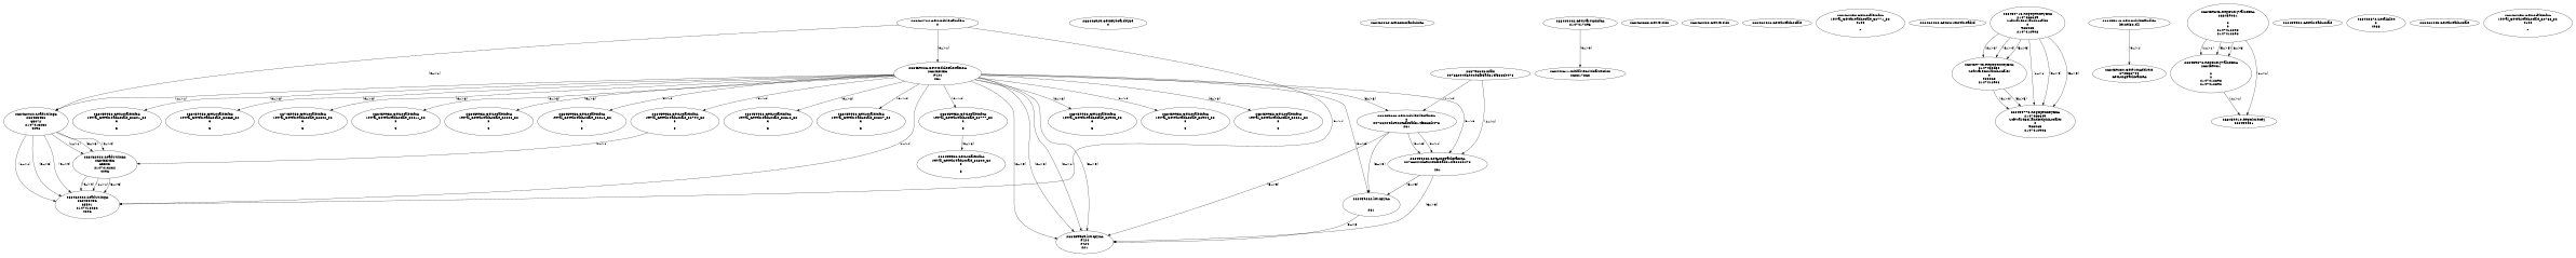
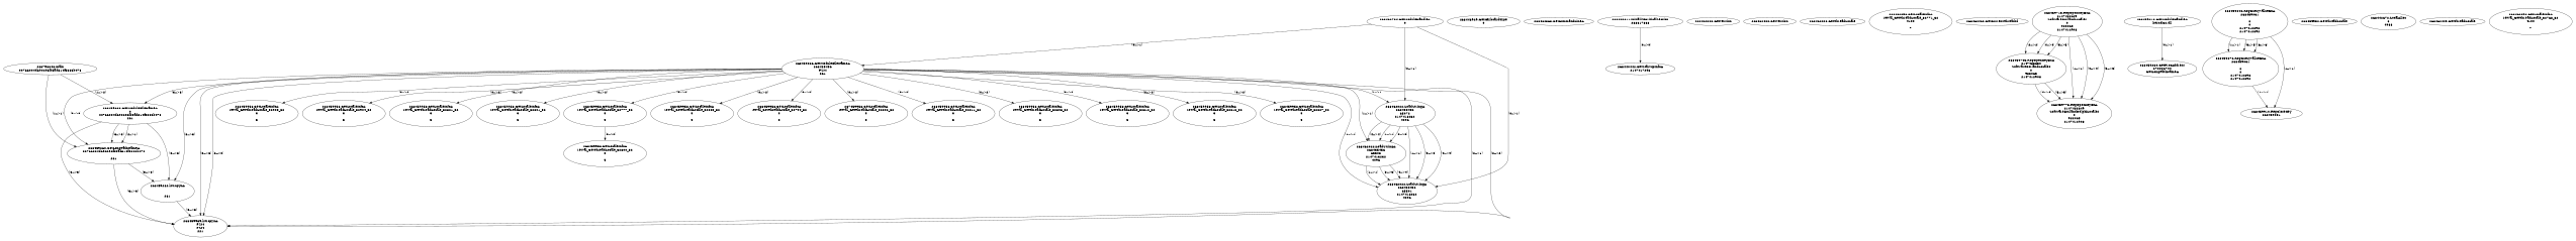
  digraph {
    n1 [label="268798648.main\n00766004d6902e6fb5ad314f5383b478"]
    n2 [label="268459683.GetModuleFileNameA\n0\n00766004d6902e6fb5ad314f5383b478\n261"]
    n3 [label="268459260.GetLongPathNameA\n00766004d6902e6fb5ad314f5383b478\n\n261"]
    n4 [label="268459282.lstrcpynA\n\n\n261"]
    n5 [label="268459939.lstrcpynA\nPZM\nPZM\n221"]
    n6 [label="268462704.GetModuleHandleA\n0"]
    n7 [label="268459026.GetModuleFileNameA\n268435456\nPZM\n261"]
    n8 [label="268462022.LoadStringA\n268435456\n65072\n2147413232\n4096"]
    n9 [label="268462022.LoadStringA\n268435456\n65501\n2147413232\n4096"]
    n10 [label="268462022.LoadStringA\n268435456\n65503\n2147413232\n4096"]
    n11 [label="268459958.GetLocaleInfoA\nretval_GetThreadLocale_32905_32\n3\n\n5"]
    n12 [label="268459958.GetLocaleInfoA\nretval_GetThreadLocale_32904_32\n3\n\n5"]
    n13 [label="268459958.GetLocaleInfoA\nretval_GetThreadLocale_32821_32\n3\n\n5"]
    n14 [label="268459958.GetLocaleInfoA\nretval_GetThreadLocale_32801_32\n3\n\n5"]
    n15 [label="268459958.GetLocaleInfoA\nretval_GetThreadLocale_32865_32\n3\n\n5"]
    n16 [label="268459958.GetLocaleInfoA\nretval_GetThreadLocale_32777_32\n3\n\n5"]
    n17 [label="268459958.GetLocaleInfoA\nretval_GetThreadLocale_32794_32\n3\n\n5"]
    n18 [label="267459958.GetLocaleInfoA\nretval_GetThreadLocale_32802_32\n3\n\n5"]
    n19 [label="268459958.GetLocaleInfoA\nretval_GetThreadLocale_32811_32\n3\n\n5"]
    n20 [label="268459958.GetLocaleInfoA\nretval_GetThreadLocale_32808_32\n3\n\n5"]
    n21 [label="268459958.GetLocaleInfoA\nretval_GetThreadLocale_32812_32\n3\n\n5"]
    n22 [label="268459958.GetLocaleInfoA\nretval_GetThreadLocale_32818_32\n3\n\n5"]
    n23 [label="268459958.GetLocaleInfoA\nretval_GetThreadLocale_32827_32\n3\n\n5"]
    n24 [label="268448929.GetKeyboardType\n0"]
    n25 [label="268462363.GetCommandLineA\n"]
    n26 [label="268440442.GetStartupInfoA\n2147417296"]
    n27 [label="268442611.InitializeCriticalSection\n268817868"]
    n28 [label="268462383.GetVersion\n"]
    n29 [label="268462400.GetVersion\n"]
    n30 [label="268462428.GetThreadLocale\n"]
    n31 [label="268462098.GetLocaleInfoA\nretval_GetThreadLocale_32771_32\n4100\n\n7"]
    n32 [label="268462460.GetCurrentThreadId\n"]
    n33 [label="268459958.GetLocaleInfoA\nretval_GetThreadLocale_32800_32\n3\n\n5"]
    n34 [label="268459713.RegOpenKeyExA\n2147483649\nSoftware\Borland\Locales\n0\n983065\n2147412908"]
    n35 [label="268459743.RegOpenKeyExA\n2147483650\nSoftware\Borland\Locales\n0\n983065\n2147412908"]
    n36 [label="268459773.RegOpenKeyExA\n2147483649\nSoftware\Borland\Delphi\Locales\n0\n983065\n2147412908"]
    n37 [label="268459213.GetModuleHandleA\nkernel32.dll"]
    n38 [label="268459230.GetProcAddress\n270536744\nGetLongPathNameA"]
    n39 [label="268459846.RegQueryValueExA\n268459031\n\n0\n0\n2147412898\n2147412892"]
    n40 [label="268459876.RegQueryValueExA\n268459031\n\n0\n0\n2147412898\n2147412892"]
    n41 [label="268459910.RegCloseKey\n268459031"]
    n42 [label="268459952.GetThreadLocale\n"]
    n43 [label="268442672.LocalAlloc\n0\n4088"]
    n44 [label="268462445.GetThreadLocale\n"]
    n45 [label="268462098.GetLocaleInfoA\nretval_GetThreadLocale_32768_32\n4100\n\n7"]
    n1 -> n2 [label="(1-->2)"]
    n1 -> n3 [label="(1-->1)"]
    n2 -> n3 [label="(2-->1)"]
    n2 -> n3 [label="(3-->3)"]
    n2 -> n4 [label="(3-->3)"]
    n2 -> n5 [label="(3-->3)"]
    n3 -> n4 [label="(3-->3)"]
    n3 -> n5 [label="(3-->3)"]
    n4 -> n5 [label="(3-->3)"]
    n6 -> n7 [label="(0-->1)"]
    n6 -> n8 [label="(0-->1)"]
    n6 -> n9 [label="(0-->1)"]
    n7 -> n2 [label="(3-->3)"]
    n7 -> n3 [label="(3-->3)"]
    n7 -> n4 [label="(3-->3)"]
    n7 -> n5 [label="(2-->1)"]
    n7 -> n5 [label="(2-->2)"]
    n7 -> n5 [label="(3-->3)"]
    n7 -> n5 [label="(2-->0)"]
    n7 -> n8 [label="(1-->1)"]
    n7 -> n9 [label="(1-->1)"]
-   n17 -> n10 [label="(1-->1)"]
+   n7 -> n10 [label="(1-->1)"]
    n7 -> n11 [label="(0-->2)"]
    n7 -> n12 [label="(0-->2)"]
    n7 -> n13 [label="(0-->2)"]
    n7 -> n14 [label="(0-->2)"]
    n7 -> n15 [label="(0-->2)"]
    n7 -> n16 [label="(0-->2)"]
    n7 -> n17 [label="(0-->2)"]
    n7 -> n18 [label="(0-->2)"]
    n7 -> n19 [label="(0-->2)"]
    n7 -> n20 [label="(0-->2)"]
    n7 -> n21 [label="(0-->2)"]
    n7 -> n22 [label="(0-->2)"]
    n7 -> n23 [label="(0-->2)"]
    n8 -> n9 [label="(1-->1)"]
    n8 -> n9 [label="(3-->3)"]
    n8 -> n9 [label="(4-->4)"]
    n8 -> n10 [label="(1-->1)"]
    n8 -> n10 [label="(3-->3)"]
    n8 -> n10 [label="(4-->4)"]
    n10 -> n9 [label="(1-->1)"]
    n10 -> n9 [label="(3-->3)"]
    n10 -> n9 [label="(4-->4)"]
    n16 -> n33 [label="(0-->2)"]
-   n26 -> n27 [label="(0-->0)"]
+   n27 -> n26 [label="(0-->0)"]
    n34 -> n35 [label="(2-->2)"]
    n34 -> n35 [label="(4-->4)"]
    n34 -> n35 [label="(5-->5)"]
    n34 -> n36 [label="(1-->1)"]
    n34 -> n36 [label="(4-->4)"]
    n34 -> n36 [label="(5-->5)"]
    n35 -> n36 [label="(4-->4)"]
    n35 -> n36 [label="(5-->5)"]
    n37 -> n38 [label="(0-->1)"]
    n39 -> n40 [label="(1-->1)"]
    n39 -> n40 [label="(5-->5)"]
    n39 -> n40 [label="(6-->6)"]
    n39 -> n41 [label="(1-->1)"]
    n40 -> n41 [label="(1-->1)"]
  }
